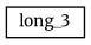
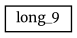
  digraph {
    rankdir=TB
    fontname=Merriweather
-   n1 [color=black fillcolor=white fontname=Merriweather fontsize=10 height=0.2 label=long_3 shape=record style=filled width=0.4]
+   n1 [color=black fillcolor=white fontname=Merriweather fontsize=10 height=0.2 label=long_9 shape=record style=filled width=0.4]
  }
